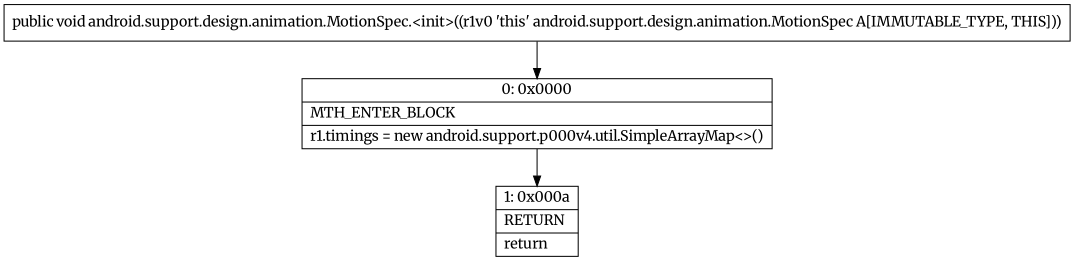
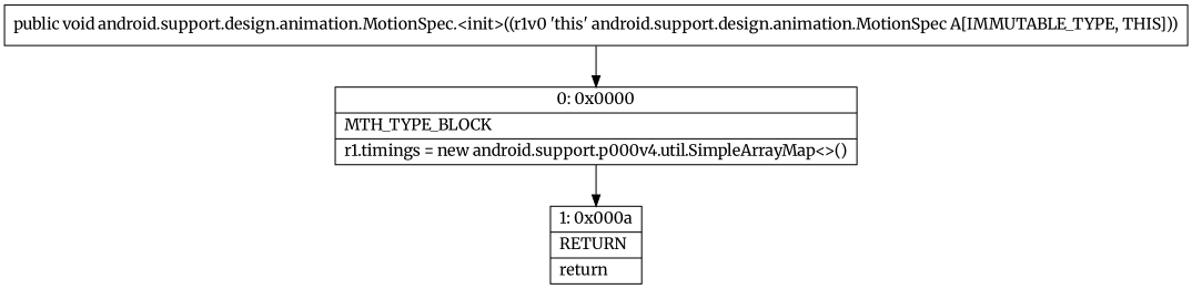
  digraph {
    fontname=Merriweather
    node [shape=record fontname=Merriweather]
    edge [fontname=Merriweather]
-   n1 [label="{0\:\ 0x0000|MTH_ENTER_BLOCK\l|r1.timings = new android.support.p000v4.util.SimpleArrayMap\<\>()\l}"]
+   n1 [label="{0\:\ 0x0000|MTH_TYPE_BLOCK\l|r1.timings = new android.support.p000v4.util.SimpleArrayMap\<\>()\l}"]
    n2 [label="{1\:\ 0x000a|RETURN\l|return\l}"]
    n3 [label="{public void android.support.design.animation.MotionSpec.\<init\>((r1v0 'this' android.support.design.animation.MotionSpec A[IMMUTABLE_TYPE, THIS])) }"]
    n1 -> n2
    n3 -> n1
  }
